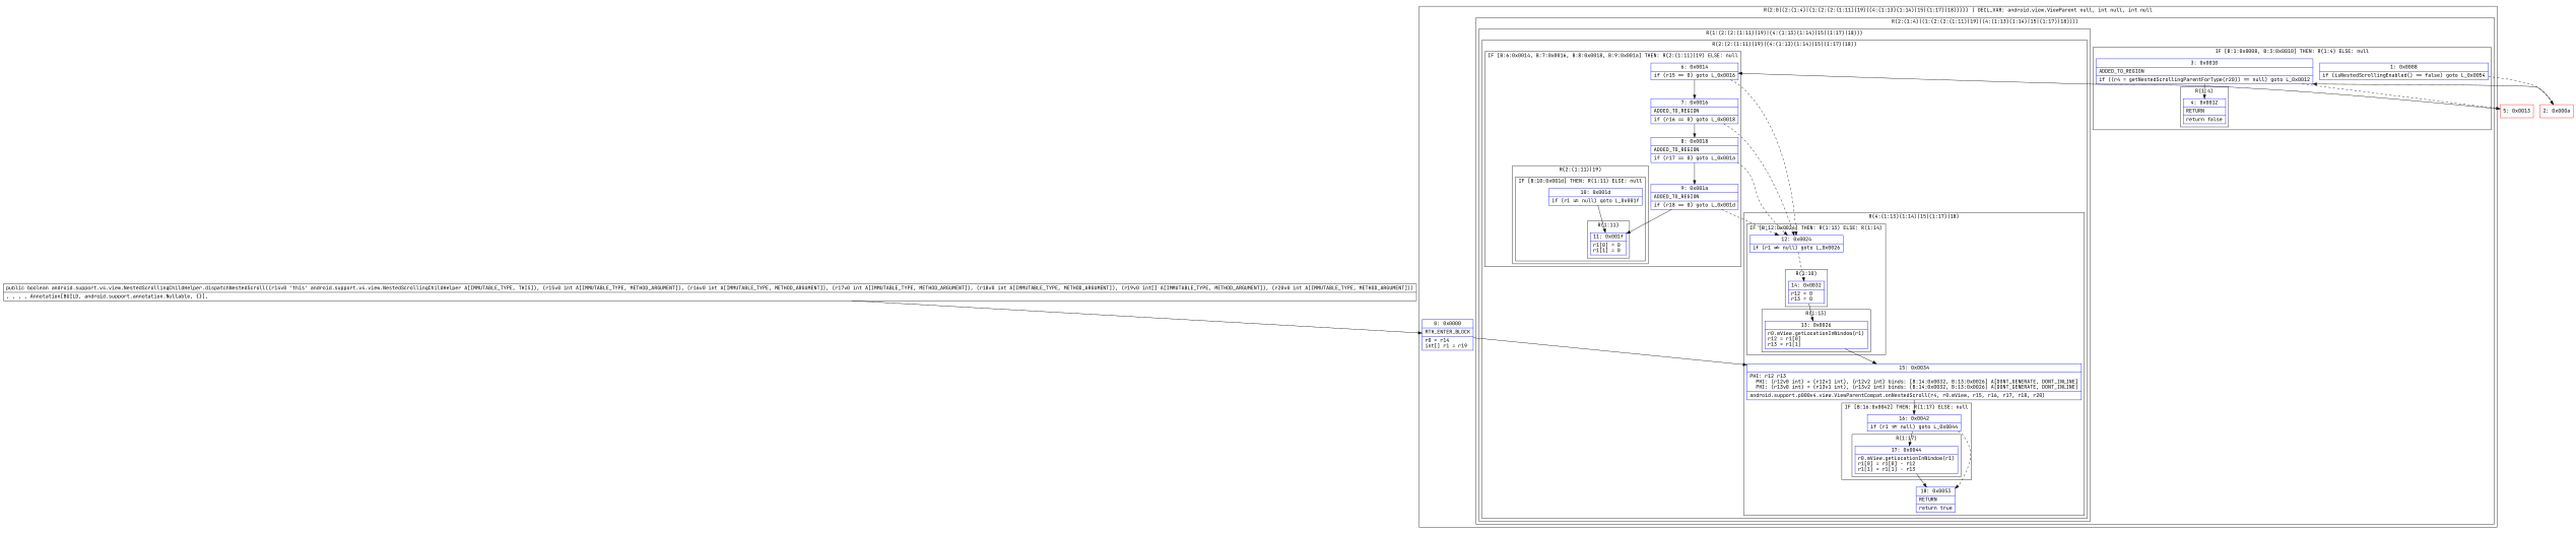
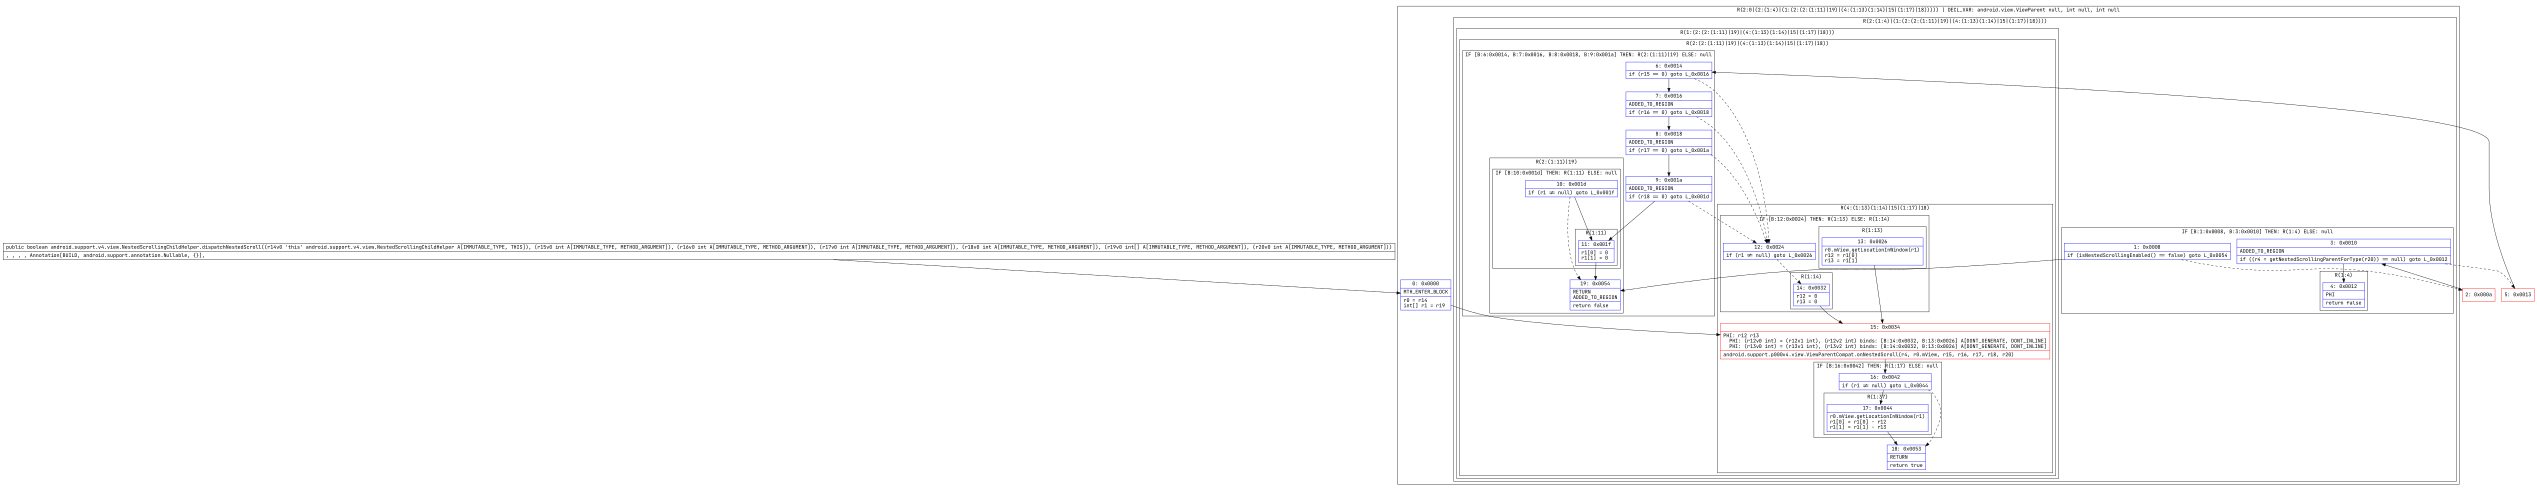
  digraph {
    fontname="JetBrains Mono"
    node [color=blue fontname="JetBrains Mono" shape=record]
    edge [fontname="JetBrains Mono"]
-   n1 [label="{4\:\ 0x0012|RETURN\l|return false\l}"]
+   n1 [label="{4\:\ 0x0012|PHI\l|return false\l}"]
    n2 [label="{1\:\ 0x0008|if (isNestedScrollingEnabled() == false) goto L_0x0054\l}"]
    n3 [label="{3\:\ 0x0010|ADDED_TO_REGION\l|if ((r4 = getNestedScrollingParentForType(r20)) == null) goto L_0x0012\l}"]
    n4 [label="{11\:\ 0x001f|r1[0] = 0\lr1[1] = 0\l}"]
    n5 [label="{10\:\ 0x001d|if (r1 != null) goto L_0x001f\l}"]
+   n6 [label="{19\:\ 0x0054|RETURN\lADDED_TO_REGION\l|return false\l}"]
    n7 [label="{6\:\ 0x0014|if (r15 == 0) goto L_0x0016\l}"]
    n8 [label="{7\:\ 0x0016|ADDED_TO_REGION\l|if (r16 == 0) goto L_0x0018\l}"]
    n9 [label="{8\:\ 0x0018|ADDED_TO_REGION\l|if (r17 == 0) goto L_0x001a\l}"]
    n10 [label="{9\:\ 0x001a|ADDED_TO_REGION\l|if (r18 == 0) goto L_0x001d\l}"]
    n11 [label="{13\:\ 0x0026|r0.mView.getLocationInWindow(r1)\lr12 = r1[0]\lr13 = r1[1]\l}"]
    n12 [label="{14\:\ 0x0032|r12 = 0\lr13 = 0\l}"]
    n13 [label="{12\:\ 0x0024|if (r1 != null) goto L_0x0026\l}"]
    n14 [label="{17\:\ 0x0044|r0.mView.getLocationInWindow(r1)\lr1[0] = r1[0] \- r12\lr1[1] = r1[1] \- r13\l}"]
    n15 [label="{16\:\ 0x0042|if (r1 != null) goto L_0x0044\l}"]
-   n16 [label="{15\:\ 0x0034|PHI: r12 r13 \l  PHI: (r12v0 int) = (r12v1 int), (r12v2 int) binds: [B:14:0x0032, B:13:0x0026] A[DONT_GENERATE, DONT_INLINE]\l  PHI: (r13v0 int) = (r13v1 int), (r13v2 int) binds: [B:14:0x0032, B:13:0x0026] A[DONT_GENERATE, DONT_INLINE]\l|android.support.p000v4.view.ViewParentCompat.onNestedScroll(r4, r0.mView, r15, r16, r17, r18, r20)\l}"]
+   n16 [color=red label="{15\:\ 0x0034|PHI: r12 r13 \l  PHI: (r12v0 int) = (r12v1 int), (r12v2 int) binds: [B:14:0x0032, B:13:0x0026] A[DONT_GENERATE, DONT_INLINE]\l  PHI: (r13v0 int) = (r13v1 int), (r13v2 int) binds: [B:14:0x0032, B:13:0x0026] A[DONT_GENERATE, DONT_INLINE]\l|android.support.p000v4.view.ViewParentCompat.onNestedScroll(r4, r0.mView, r15, r16, r17, r18, r20)\l}"]
    n17 [label="{18\:\ 0x0053|RETURN\l|return true\l}"]
    n18 [label="{0\:\ 0x0000|MTH_ENTER_BLOCK\l|r0 = r14\lint[] r1 = r19\l}"]
    n19 [color=red label="{2\:\ 0x000a}"]
    n20 [color=red label="{5\:\ 0x0013}"]
    n21 [label="{public boolean android.support.v4.view.NestedScrollingChildHelper.dispatchNestedScroll((r14v0 'this' android.support.v4.view.NestedScrollingChildHelper A[IMMUTABLE_TYPE, THIS]), (r15v0 int A[IMMUTABLE_TYPE, METHOD_ARGUMENT]), (r16v0 int A[IMMUTABLE_TYPE, METHOD_ARGUMENT]), (r17v0 int A[IMMUTABLE_TYPE, METHOD_ARGUMENT]), (r18v0 int A[IMMUTABLE_TYPE, METHOD_ARGUMENT]), (r19v0 int[] A[IMMUTABLE_TYPE, METHOD_ARGUMENT]), (r20v0 int A[IMMUTABLE_TYPE, METHOD_ARGUMENT]))  | , , , , Annotation[BUILD, android.support.annotation.Nullable, \{\}], \l}" color=""]
    subgraph cluster_1 {
      label="R(2:0|(2:(1:4)|(1:(2:(2:(1:11)|19)|(4:(1:13)(1:14)|15|(1:17)|18))))) | DECL_VAR: android.view.ViewParent null, int null, int null\l"
      n18
      subgraph cluster_2 {
        label="R(2:(1:4)|(1:(2:(2:(1:11)|19)|(4:(1:13)(1:14)|15|(1:17)|18))))"
        subgraph cluster_3 {
          label="IF [B:1:0x0008, B:3:0x0010] THEN: R(1:4) ELSE: null"
          n2
          n3
          subgraph cluster_4 {
            label="R(1:4)"
            n1
          }
        }
        subgraph cluster_5 {
          label="R(1:(2:(2:(1:11)|19)|(4:(1:13)(1:14)|15|(1:17)|18)))"
          subgraph cluster_6 {
            label="R(2:(2:(1:11)|19)|(4:(1:13)(1:14)|15|(1:17)|18))"
            subgraph cluster_7 {
              label="IF [B:6:0x0014, B:7:0x0016, B:8:0x0018, B:9:0x001a] THEN: R(2:(1:11)|19) ELSE: null"
              n7
              n8
              n9
              n10
              subgraph cluster_8 {
                label="R(2:(1:11)|19)"
+               n6
                subgraph cluster_9 {
                  label="IF [B:10:0x001d] THEN: R(1:11) ELSE: null"
                  n5
                  subgraph cluster_10 {
                    label="R(1:11)"
                    n4
                  }
                }
              }
            }
            subgraph cluster_11 {
              label="R(4:(1:13)(1:14)|15|(1:17)|18)"
              n16
              n17
              subgraph cluster_12 {
                label="IF [B:12:0x0024] THEN: R(1:13) ELSE: R(1:14)"
                n13
                subgraph cluster_13 {
                  label="R(1:13)"
                  n11
                }
                subgraph cluster_14 {
-                 label="R(1:10)"
+                 label="R(1:14)"
                  n12
                }
              }
              subgraph cluster_15 {
                label="IF [B:16:0x0042] THEN: R(1:17) ELSE: null"
                n15
                subgraph cluster_16 {
-                 label="R(1:17)"
+                 label="R(1:37)"
                  n14
                }
              }
            }
          }
        }
      }
    }
+   n2 -> n6
    n2 -> n19 [style=dashed]
    n3 -> n1
    n3 -> n20 [style=dashed]
+   n4 -> n6
    n5 -> n4
+   n5 -> n6 [style=dashed]
    n7 -> n8
    n7 -> n13 [style=dashed]
    n8 -> n9
    n8 -> n13 [style=dashed]
    n9 -> n10
    n9 -> n13 [style=dashed]
    n10 -> n4
    n10 -> n13 [style=dashed]
    n11 -> n16
-   n12 -> n11
+   n12 -> n16
    n13 -> n12 [style=dashed]
    n14 -> n17
    n15 -> n14
    n15 -> n17 [style=dashed]
    n16 -> n15
    n18 -> n16
    n19 -> n3
    n20 -> n7
    n21 -> n18
  }
